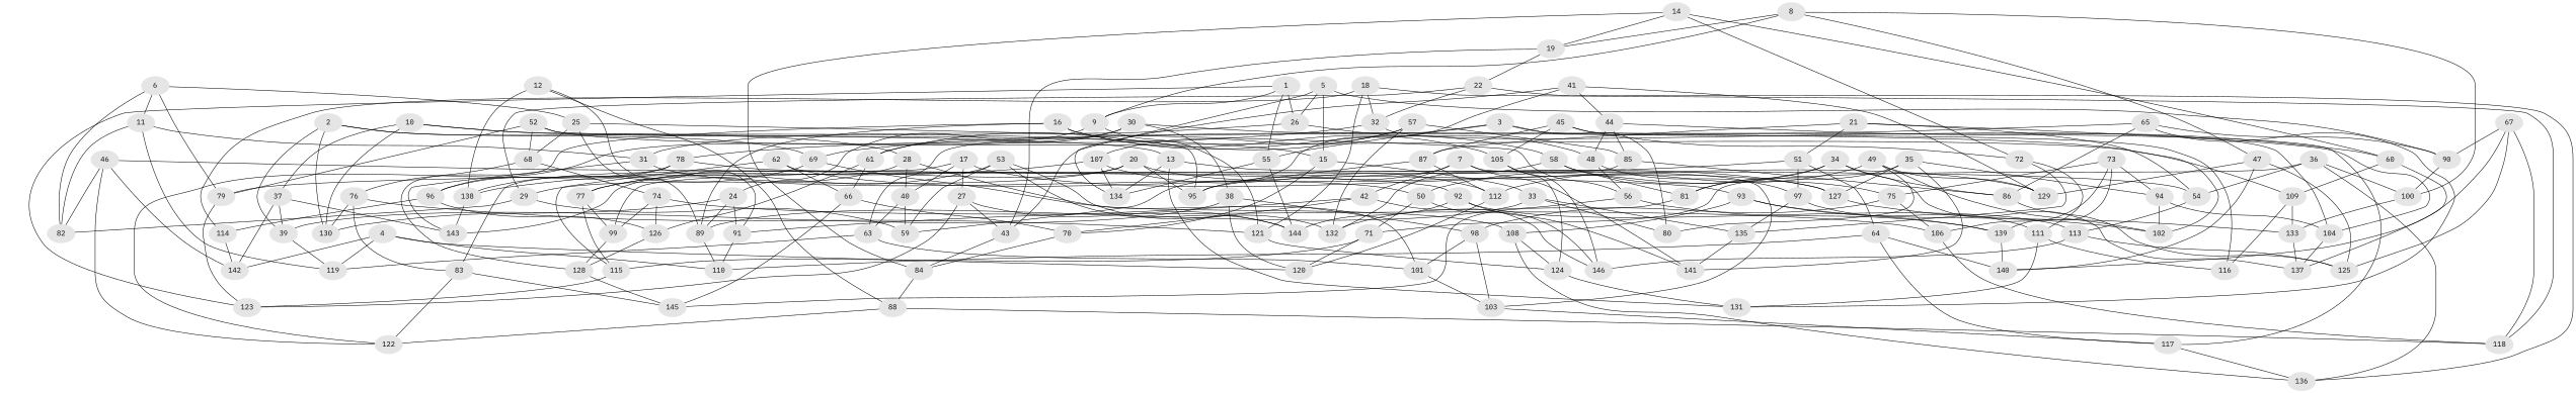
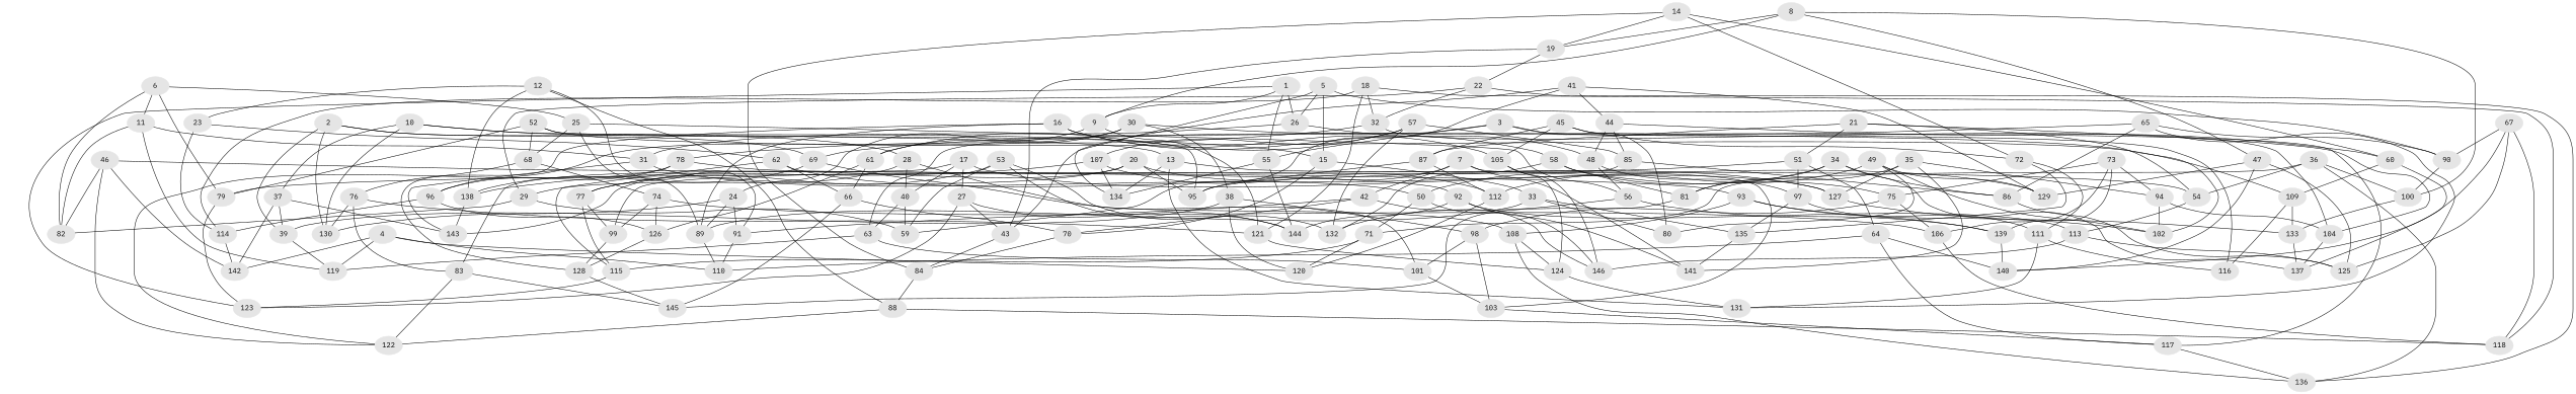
  graph {
    fontname="IBM Plex Mono"
    node [color=gray90 fontname="IBM Plex Mono" style=filled]
    edge [fontname="IBM Plex Mono"]
    1
    9
    26
    55
    123
    24
    121
    31
    48
    134
    144
    2
    28
    39
    69
    130
    40
    77
    101
    119
    138
    108
    3
    63
    80
    116
    4
    110
    120
    142
    5
    15
    90
    33
    70
    100
    6
    11
    25
    79
    82
    89
    56
    68
    7
    42
    95
    103
    141
    91
    146
    117
    8
    19
    47
    22
    43
    129
    125
    140
    133
    124
    10
    13
    37
    54
    131
    143
    50
    12
+   23
    88
    114
    62
    118
    122
    113
    14
    60
    72
    84
    137
    109
    135
    111
    16
    58
    105
    128
    81
    132
    75
    145
    17
    27
    83
    59
    18
    32
    104
    78
    29
    136
    20
    127
    21
    51
    87
    97
    64
    112
    66
    115
    139
    74
    76
    99
    30
    38
    61
    96
    102
    98
    126
    71
    92
    34
    86
    35
    94
    36
    41
    44
    85
    45
    46
    93
    49
    52
    53
    57
    107
    106
    65
    67
    73
    1 -- 9
    1 -- 26
    1 -- 55
    1 -- 123
    9 -- 24
    9 -- 121
    26 -- 31
    26 -- 48
    55 -- 134
    55 -- 144
    24 -- 130
    24 -- 89
    24 -- 91
    121 -- 124
    31 -- 143
    31 -- 50
    48 -- 56
    48 -- 97
    2 -- 28
    2 -- 39
    2 -- 69
    2 -- 130
    28 -- 40
    28 -- 77
    28 -- 101
    39 -- 119
    69 -- 138
    69 -- 108
    40 -- 63
    40 -- 59
    77 -- 115
    77 -- 99
    101 -- 103
    138 -- 143
    108 -- 124
    108 -- 136
    3 -- 55
    3 -- 63
    3 -- 80
    3 -- 116
    63 -- 101
    63 -- 119
    4 -- 119
    4 -- 110
    4 -- 120
    4 -- 142
    5 -- 26
    5 -- 134
    5 -- 15
    5 -- 90
    15 -- 33
    15 -- 70
    90 -- 100
    33 -- 80
    33 -- 89
    33 -- 135
    70 -- 84
    100 -- 133
    6 -- 11
    6 -- 25
    6 -- 79
    6 -- 82
    11 -- 31
    11 -- 119
    11 -- 82
    25 -- 89
    25 -- 56
    25 -- 68
    79 -- 123
    89 -- 110
    56 -- 132
    56 -- 139
    68 -- 74
    68 -- 76
    7 -- 42
    7 -- 95
    7 -- 103
    7 -- 141
    42 -- 70
    42 -- 91
    42 -- 146
    103 -- 117
    91 -- 110
    117 -- 136
    8 -- 9
    8 -- 100
    8 -- 19
    8 -- 47
    19 -- 22
    19 -- 43
    47 -- 129
    47 -- 125
    47 -- 140
    22 -- 32
    22 -- 29
    22 -- 136
    43 -- 84
    133 -- 137
    124 -- 131
    10 -- 130
    10 -- 15
    10 -- 13
    10 -- 37
    13 -- 134
    13 -- 54
    13 -- 131
    37 -- 39
    37 -- 142
    37 -- 143
    54 -- 113
    50 -- 146
    50 -- 71
    12 -- 138
    12 -- 91
+   12 -- 23
    12 -- 88
+   23 -- 114
+   23 -- 62
    88 -- 118
    88 -- 122
    114 -- 142
    62 -- 127
    62 -- 66
    62 -- 115
    113 -- 146
    113 -- 125
    14 -- 19
    14 -- 60
    14 -- 72
    14 -- 84
    60 -- 137
    60 -- 109
    72 -- 135
    72 -- 111
    84 -- 88
    109 -- 116
    109 -- 133
    135 -- 141
    111 -- 116
    111 -- 131
    16 -- 89
    16 -- 58
    16 -- 105
    16 -- 128
    58 -- 81
    58 -- 132
    58 -- 75
    105 -- 146
    105 -- 124
    128 -- 145
    81 -- 145
    75 -- 98
    75 -- 106
    17 -- 40
    17 -- 129
    17 -- 27
    17 -- 83
    27 -- 123
    27 -- 144
    27 -- 43
    83 -- 122
    83 -- 145
    18 -- 121
    18 -- 114
    18 -- 118
    18 -- 32
    32 -- 104
    32 -- 78
    104 -- 137
    78 -- 122
    78 -- 96
    78 -- 92
    29 -- 82
    29 -- 59
    20 -- 95
    20 -- 143
    20 -- 29
    20 -- 127
    127 -- 133
    21 -- 54
    21 -- 104
    21 -- 51
    21 -- 87
    51 -- 79
    51 -- 97
    51 -- 64
    87 -- 95
    87 -- 112
    97 -- 135
    97 -- 111
    64 -- 110
    64 -- 117
    64 -- 140
    112 -- 120
    66 -- 70
    66 -- 145
    115 -- 123
    139 -- 140
    74 -- 99
    74 -- 126
    74 -- 106
    76 -- 121
    76 -- 130
    76 -- 83
    99 -- 128
    30 -- 38
    30 -- 61
    30 -- 96
    30 -- 102
    38 -- 39
    38 -- 120
    38 -- 98
    61 -- 66
    61 -- 126
    96 -- 114
    96 -- 126
    98 -- 101
    98 -- 103
    126 -- 128
    71 -- 120
    71 -- 115
    92 -- 144
    92 -- 141
    92 -- 113
    34 -- 50
    34 -- 137
    34 -- 81
    34 -- 86
    86 -- 125
    35 -- 141
    35 -- 81
    35 -- 127
    35 -- 94
    94 -- 104
    94 -- 102
    36 -- 100
    36 -- 54
    36 -- 136
    36 -- 71
    41 -- 43
    41 -- 129
    41 -- 59
    41 -- 44
    44 -- 48
    44 -- 60
    44 -- 85
    85 -- 99
    85 -- 86
    45 -- 117
    45 -- 72
    45 -- 105
    45 -- 87
    46 -- 142
    46 -- 82
    46 -- 122
    46 -- 93
    93 -- 108
    93 -- 139
    93 -- 102
    49 -- 80
    49 -- 129
    49 -- 112
    49 -- 102
    52 -- 79
    52 -- 68
    52 -- 95
    52 -- 109
    53 -- 144
    53 -- 77
    53 -- 132
    53 -- 59
    57 -- 132
    57 -- 61
    57 -- 85
    57 -- 107
    107 -- 134
    107 -- 138
    107 -- 112
    106 -- 118
    65 -- 69
    65 -- 90
    65 -- 131
    65 -- 86
    67 -- 90
    67 -- 125
    67 -- 140
    67 -- 118
    73 -- 75
    73 -- 139
    73 -- 94
    73 -- 106
  }
